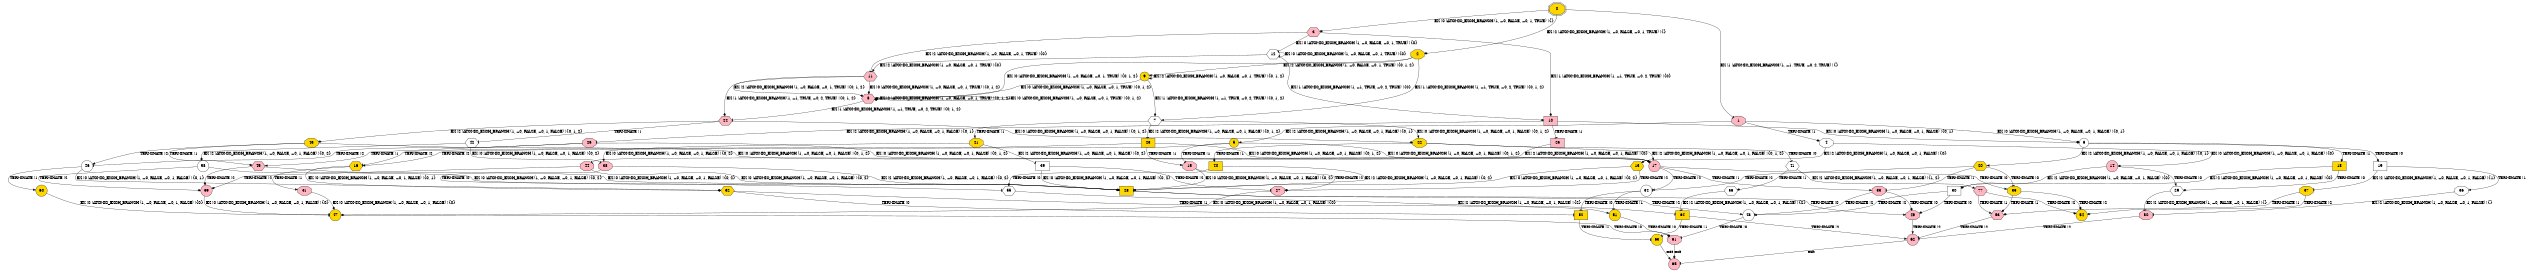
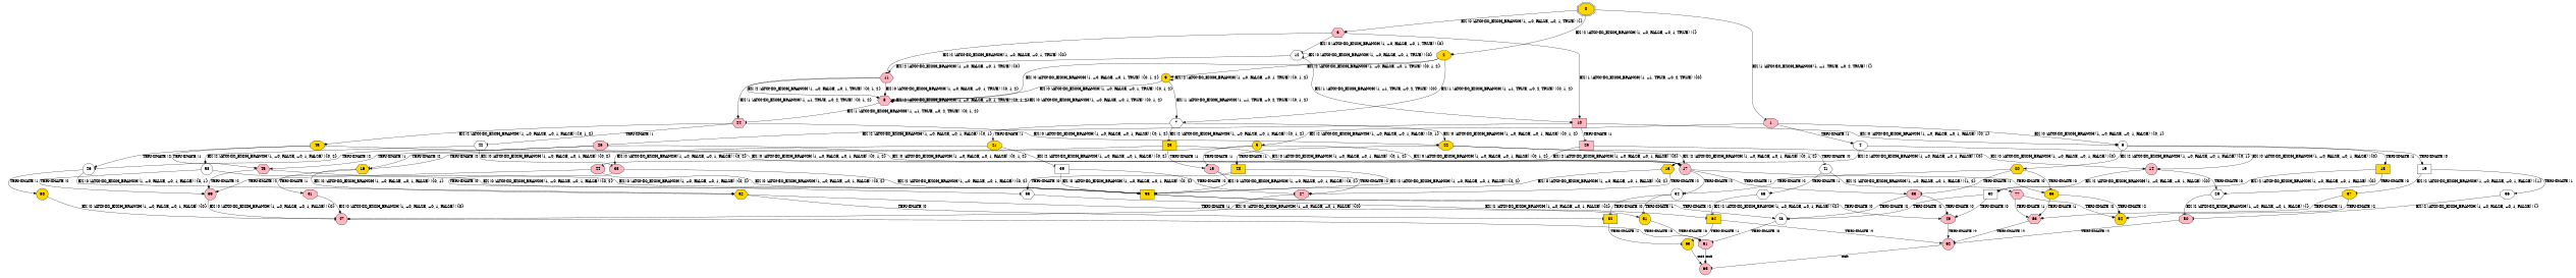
  digraph {
    node [fillcolor=lightpink shape=octagon style=filled]
    edge [arrowhead=diamond]
    0 [fillcolor=gold peripheries=2]
    1
    2 [fillcolor=gold]
    3 [shape=hexagon]
    4 [fillcolor=white]
    5 [fillcolor=gold shape=circle]
    6 [fillcolor=white shape=circle]
    7 [fillcolor=white shape=hexagon]
    8 [shape=hexagon]
    9 [fillcolor=gold shape=circle]
    10 [shape=box]
    11 [shape=hexagon]
    12 [fillcolor=white shape=hexagon]
    13 [fillcolor=gold shape=hexagon]
    14 [shape=circle]
    15
    16 [fillcolor=gold shape=hexagon]
    17 [shape=circle]
    18 [fillcolor=gold shape=box]
    19 [fillcolor=white shape=box]
    20 [fillcolor=gold shape=hexagon]
    21 [fillcolor=gold]
    22 [fillcolor=gold]
    23 [fillcolor=gold shape=box]
    24 [shape=hexagon]
    25 [shape=box]
    26
    27
-   28 [fillcolor=gold shape=box]
+   28 [fillcolor=gold shape=box label=98]
    29 [fillcolor=white shape=hexagon]
    30 [fillcolor=white shape=box]
    31
    32 [fillcolor=gold shape=hexagon]
    33
    34 [fillcolor=white shape=circle]
    35 [fillcolor=gold]
    36 [fillcolor=white]
    37 [fillcolor=gold]
    38
    39 [fillcolor=white shape=box]
    40 [fillcolor=gold shape=box]
    41 [fillcolor=white shape=hexagon]
    42 [fillcolor=white shape=hexagon]
    43 [fillcolor=gold]
    44
    45 [shape=hexagon]
    46 [fillcolor=white shape=circle]
-   47 [fillcolor=gold shape=circle]
+   47 [shape=circle]
    48 [fillcolor=white shape=circle]
    49
    50
    51 [fillcolor=gold shape=circle]
    52 [fillcolor=gold shape=box]
    53 [shape=hexagon]
    54 [fillcolor=gold shape=circle]
    55 [fillcolor=white shape=hexagon]
    56 [fillcolor=white shape=hexagon]
    n58 [label=77 shape=hexagon]
    58 [fillcolor=white shape=circle]
    59 [shape=circle]
    60 [fillcolor=gold shape=circle]
    61
    62 [shape=circle]
    63 [fillcolor=gold shape=circle]
    64 [fillcolor=gold shape=box]
    65 [shape=circle]
    0 -> 1 [arrowhead=tee label="EX !1 !ATOMIC_EXCH_BRANCH (1, +1, TRUE, +0, 2, TRUE) !{}"]
    0 -> 2 [label="EX !2 !ATOMIC_EXCH_BRANCH (1, +0, FALSE, +0, 1, TRUE) !{}"]
    0 -> 3 [label="EX !0 !ATOMIC_EXCH_BRANCH (1, +0, FALSE, +0, 1, TRUE) !{}"]
    1 -> 4 [label="TERMINATE !1"]
    1 -> 5 [arrowhead=normal label="EX !2 !ATOMIC_EXCH_BRANCH (1, +0, FALSE, +0, 1, FALSE) !{0, 1}"]
    1 -> 6 [label="EX !0 !ATOMIC_EXCH_BRANCH (1, +0, FALSE, +0, 1, FALSE) !{0, 1}"]
    2 -> 7 [arrowhead=normal label="EX !1 !ATOMIC_EXCH_BRANCH (1, +1, TRUE, +0, 2, TRUE) !{0, 1, 2}"]
    2 -> 8 [arrowhead=normal label="EX !0 !ATOMIC_EXCH_BRANCH (1, +0, FALSE, +0, 1, TRUE) !{0, 1, 2}"]
    2 -> 9 [arrowhead=normal label="EX !2 !ATOMIC_EXCH_BRANCH (1, +0, FALSE, +0, 1, TRUE) !{0, 1, 2}"]
    3 -> 10 [label="EX !1 !ATOMIC_EXCH_BRANCH (1, +1, TRUE, +0, 2, TRUE) !{0}"]
    3 -> 11 [arrowhead=tee label="EX !2 !ATOMIC_EXCH_BRANCH (1, +0, FALSE, +0, 1, TRUE) !{0}"]
    3 -> 12 [arrowhead=tee label="EX !0 !ATOMIC_EXCH_BRANCH (1, +0, FALSE, +0, 1, TRUE) !{0}"]
    4 -> 13 [label="EX !2 !ATOMIC_EXCH_BRANCH (1, +0, FALSE, +0, 1, FALSE) !{0}"]
    4 -> 14 [label="EX !0 !ATOMIC_EXCH_BRANCH (1, +0, FALSE, +0, 1, FALSE) !{0}"]
    5 -> 15 [arrowhead=tee label="TERMINATE !1"]
    5 -> 16 [arrowhead=normal label="TERMINATE !2"]
    5 -> 17 [label="EX !0 !ATOMIC_EXCH_BRANCH (1, +0, FALSE, +0, 1, FALSE) !{0, 1, 2}"]
    6 -> 18 [label="TERMINATE !1"]
    6 -> 19 [label="TERMINATE !0"]
    6 -> 20 [arrowhead=normal label="EX !2 !ATOMIC_EXCH_BRANCH (1, +0, FALSE, +0, 1, FALSE) !{0, 1}"]
    7 -> 21 [arrowhead=normal label="TERMINATE !1"]
    7 -> 22 [arrowhead=normal label="EX !0 !ATOMIC_EXCH_BRANCH (1, +0, FALSE, +0, 1, FALSE) !{0, 1, 2}"]
    7 -> 23 [arrowhead=tee label="EX !2 !ATOMIC_EXCH_BRANCH (1, +0, FALSE, +0, 1, FALSE) !{0, 1, 2}"]
    8 -> 8 [label="EX !2 !ATOMIC_EXCH_BRANCH (1, +0, FALSE, +0, 1, TRUE) !{0, 1, 2}"]
    8 -> 8 [label="EX !0 !ATOMIC_EXCH_BRANCH (1, +0, FALSE, +0, 1, TRUE) !{0, 1, 2}"]
    8 -> 24 [arrowhead=tee label="EX !1 !ATOMIC_EXCH_BRANCH (1, +1, TRUE, +0, 2, TRUE) !{0, 1, 2}"]
    9 -> 7 [label="EX !1 !ATOMIC_EXCH_BRANCH (1, +1, TRUE, +0, 2, TRUE) !{0, 1, 2}"]
    9 -> 8 [label="EX !0 !ATOMIC_EXCH_BRANCH (1, +0, FALSE, +0, 1, TRUE) !{0, 1, 2}"]
    9 -> 9 [arrowhead=normal label="EX !2 !ATOMIC_EXCH_BRANCH (1, +0, FALSE, +0, 1, TRUE) !{0, 1, 2}"]
    10 -> 6 [label="EX !0 !ATOMIC_EXCH_BRANCH (1, +0, FALSE, +0, 1, FALSE) !{0, 1}"]
    10 -> 25 [arrowhead=tee label="TERMINATE !1"]
    10 -> 26 [arrowhead=tee label="EX !2 !ATOMIC_EXCH_BRANCH (1, +0, FALSE, +0, 1, FALSE) !{0, 1}"]
    11 -> 8 [label="EX !2 !ATOMIC_EXCH_BRANCH (1, +0, FALSE, +0, 1, TRUE) !{0, 1, 2}"]
    11 -> 8 [label="EX !0 !ATOMIC_EXCH_BRANCH (1, +0, FALSE, +0, 1, TRUE) !{0, 1, 2}"]
    11 -> 24 [label="EX !1 !ATOMIC_EXCH_BRANCH (1, +1, TRUE, +0, 2, TRUE) !{0, 1, 2}"]
    12 -> 10 [label="EX !1 !ATOMIC_EXCH_BRANCH (1, +1, TRUE, +0, 2, TRUE) !{0}"]
    12 -> 11 [arrowhead=normal label="EX !2 !ATOMIC_EXCH_BRANCH (1, +0, FALSE, +0, 1, TRUE) !{0}"]
    12 -> 12 [arrowhead=tee label="EX !0 !ATOMIC_EXCH_BRANCH (1, +0, FALSE, +0, 1, TRUE) !{0}"]
    13 -> 27 [label="TERMINATE !2"]
    13 -> 28 [arrowhead=normal label="EX !0 !ATOMIC_EXCH_BRANCH (1, +0, FALSE, +0, 1, FALSE) !{0, 2}"]
    14 -> 29 [arrowhead=normal label="TERMINATE !0"]
    14 -> 30 [label="EX !2 !ATOMIC_EXCH_BRANCH (1, +0, FALSE, +0, 1, FALSE) !{0}"]
    15 -> 27 [label="TERMINATE !2"]
    15 -> 28 [arrowhead=normal label="EX !0 !ATOMIC_EXCH_BRANCH (1, +0, FALSE, +0, 1, FALSE) !{0, 2}"]
    16 -> 31 [arrowhead=normal label="TERMINATE !1"]
    16 -> 32 [label="EX !0 !ATOMIC_EXCH_BRANCH (1, +0, FALSE, +0, 1, FALSE) !{0, 1}"]
    17 -> 33 [arrowhead=normal label="TERMINATE !1"]
    17 -> 34 [arrowhead=normal label="TERMINATE !2"]
    17 -> 35 [arrowhead=normal label="TERMINATE !0"]
    18 -> 29 [label="TERMINATE !0"]
    18 -> 30 [arrowhead=tee label="EX !2 !ATOMIC_EXCH_BRANCH (1, +0, FALSE, +0, 1, FALSE) !{0}"]
    19 -> 36 [arrowhead=normal label="TERMINATE !1"]
    19 -> 37 [arrowhead=tee label="EX !2 !ATOMIC_EXCH_BRANCH (1, +0, FALSE, +0, 1, FALSE) !{1}"]
    20 -> 33 [arrowhead=tee label="TERMINATE !1"]
    20 -> 34 [arrowhead=tee label="TERMINATE !2"]
    20 -> 35 [arrowhead=tee label="TERMINATE !0"]
    21 -> 38 [arrowhead=normal label="EX !0 !ATOMIC_EXCH_BRANCH (1, +0, FALSE, +0, 1, FALSE) !{0, 2}"]
    21 -> 39 [arrowhead=tee label="EX !2 !ATOMIC_EXCH_BRANCH (1, +0, FALSE, +0, 1, FALSE) !{0, 2}"]
    22 -> 17 [arrowhead=normal label="EX !2 !ATOMIC_EXCH_BRANCH (1, +0, FALSE, +0, 1, FALSE) !{0, 1, 2}"]
    22 -> 40 [label="TERMINATE !1"]
    22 -> 41 [arrowhead=tee label="TERMINATE !0"]
    23 -> 15 [arrowhead=normal label="TERMINATE !1"]
    23 -> 16 [arrowhead=tee label="TERMINATE !2"]
    23 -> 17 [arrowhead=tee label="EX !0 !ATOMIC_EXCH_BRANCH (1, +0, FALSE, +0, 1, FALSE) !{0, 1, 2}"]
    24 -> 22 [label="EX !0 !ATOMIC_EXCH_BRANCH (1, +0, FALSE, +0, 1, FALSE) !{0, 1, 2}"]
    24 -> 42 [arrowhead=tee label="TERMINATE !1"]
    24 -> 43 [label="EX !2 !ATOMIC_EXCH_BRANCH (1, +0, FALSE, +0, 1, FALSE) !{0, 1, 2}"]
+   25 -> 14 [arrowhead=normal label="EX !0 !ATOMIC_EXCH_BRANCH (1, +0, FALSE, +0, 1, FALSE) !{0}"]
    25 -> 44 [arrowhead=tee label="EX !2 !ATOMIC_EXCH_BRANCH (1, +0, FALSE, +0, 1, FALSE) !{0}"]
    26 -> 17 [arrowhead=normal label="EX !0 !ATOMIC_EXCH_BRANCH (1, +0, FALSE, +0, 1, FALSE) !{0, 1, 2}"]
    26 -> 45 [arrowhead=normal label="TERMINATE !1"]
    26 -> 46 [arrowhead=tee label="TERMINATE !2"]
    27 -> 47 [label="EX !0 !ATOMIC_EXCH_BRANCH (1, +0, FALSE, +0, 1, FALSE) !{0}"]
    28 -> 48 [arrowhead=normal label="TERMINATE !2"]
    28 -> 49 [arrowhead=normal label="TERMINATE !0"]
    29 -> 50 [arrowhead=tee label="EX !2 !ATOMIC_EXCH_BRANCH (1, +0, FALSE, +0, 1, FALSE) !{}"]
    30 -> 48 [arrowhead=normal label="TERMINATE !2"]
    30 -> 49 [label="TERMINATE !0"]
    31 -> 47 [label="EX !0 !ATOMIC_EXCH_BRANCH (1, +0, FALSE, +0, 1, FALSE) !{0}"]
    32 -> 51 [arrowhead=normal label="TERMINATE !1"]
    32 -> 52 [arrowhead=tee label="TERMINATE !0"]
    33 -> 48 [arrowhead=tee label="TERMINATE !2"]
    33 -> 49 [label="TERMINATE !0"]
    34 -> 51 [arrowhead=tee label="TERMINATE !1"]
    34 -> 52 [arrowhead=tee label="TERMINATE !0"]
    35 -> 53 [label="TERMINATE !1"]
    35 -> 54 [label="TERMINATE !2"]
    36 -> 50 [arrowhead=tee label="EX !2 !ATOMIC_EXCH_BRANCH (1, +0, FALSE, +0, 1, FALSE) !{}"]
    37 -> 53 [label="TERMINATE !1"]
    37 -> 54 [label="TERMINATE !2"]
    38 -> 28 [label="EX !2 !ATOMIC_EXCH_BRANCH (1, +0, FALSE, +0, 1, FALSE) !{0, 2}"]
    38 -> 55 [arrowhead=tee label="TERMINATE !0"]
    39 -> 27 [arrowhead=tee label="TERMINATE !2"]
    39 -> 28 [label="EX !0 !ATOMIC_EXCH_BRANCH (1, +0, FALSE, +0, 1, FALSE) !{0, 2}"]
    40 -> 28 [arrowhead=tee label="EX !2 !ATOMIC_EXCH_BRANCH (1, +0, FALSE, +0, 1, FALSE) !{0, 2}"]
    40 -> 55 [label="TERMINATE !0"]
    41 -> 56 [label="TERMINATE !1"]
    41 -> n58 [arrowhead=normal label="EX !2 !ATOMIC_EXCH_BRANCH (1, +0, FALSE, +0, 1, FALSE) !{1, 2}"]
    42 -> 38 [arrowhead=tee label="EX !0 !ATOMIC_EXCH_BRANCH (1, +0, FALSE, +0, 1, FALSE) !{0, 2}"]
    42 -> 58 [label="EX !2 !ATOMIC_EXCH_BRANCH (1, +0, FALSE, +0, 1, FALSE) !{0, 2}"]
    43 -> 17 [arrowhead=normal label="EX !0 !ATOMIC_EXCH_BRANCH (1, +0, FALSE, +0, 1, FALSE) !{0, 1, 2}"]
    43 -> 45 [label="TERMINATE !1"]
    43 -> 46 [arrowhead=normal label="TERMINATE !2"]
    44 -> 28 [label="EX !0 !ATOMIC_EXCH_BRANCH (1, +0, FALSE, +0, 1, FALSE) !{0, 2}"]
    44 -> 59 [label="TERMINATE !2"]
    45 -> 28 [label="EX !0 !ATOMIC_EXCH_BRANCH (1, +0, FALSE, +0, 1, FALSE) !{0, 2}"]
    45 -> 59 [label="TERMINATE !2"]
    46 -> 32 [label="EX !0 !ATOMIC_EXCH_BRANCH (1, +0, FALSE, +0, 1, FALSE) !{0, 1}"]
    46 -> 60 [arrowhead=normal label="TERMINATE !1"]
    47 -> 61 [label="TERMINATE !0"]
    48 -> 61 [arrowhead=tee label="TERMINATE !0"]
    49 -> 62 [arrowhead=normal label="TERMINATE !2"]
    50 -> 62 [arrowhead=tee label="TERMINATE !2"]
    51 -> 61 [arrowhead=tee label="TERMINATE !0"]
    52 -> 63 [arrowhead=tee label="TERMINATE !1"]
    53 -> 62 [arrowhead=tee label="TERMINATE !2"]
    55 -> 64 [arrowhead=tee label="EX !2 !ATOMIC_EXCH_BRANCH (1, +0, FALSE, +0, 1, FALSE) !{2}"]
    56 -> 64 [arrowhead=tee label="EX !2 !ATOMIC_EXCH_BRANCH (1, +0, FALSE, +0, 1, FALSE) !{2}"]
    n58 -> 53 [arrowhead=normal label="TERMINATE !1"]
    n58 -> 54 [label="TERMINATE !2"]
    58 -> 28 [label="EX !0 !ATOMIC_EXCH_BRANCH (1, +0, FALSE, +0, 1, FALSE) !{0, 2}"]
    58 -> 59 [label="TERMINATE !2"]
    59 -> 47 [arrowhead=tee label="EX !0 !ATOMIC_EXCH_BRANCH (1, +0, FALSE, +0, 1, FALSE) !{0}"]
    60 -> 47 [arrowhead=tee label="EX !0 !ATOMIC_EXCH_BRANCH (1, +0, FALSE, +0, 1, FALSE) !{0}"]
    61 -> 65 [label=exit]
    62 -> 65 [arrowhead=tee label=exit]
    63 -> 65 [arrowhead=normal label=exit]
    64 -> 62 [arrowhead=normal label="TERMINATE !2"]
    64 -> 63 [arrowhead=tee label="TERMINATE !1"]
  }
